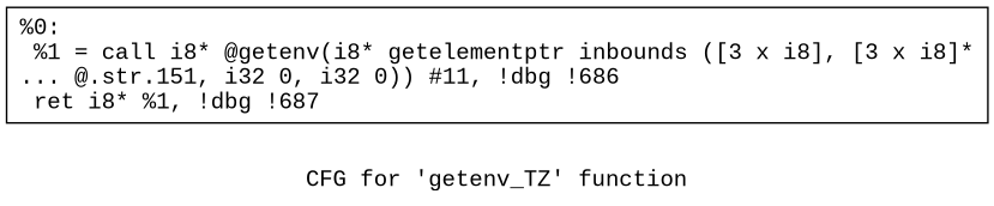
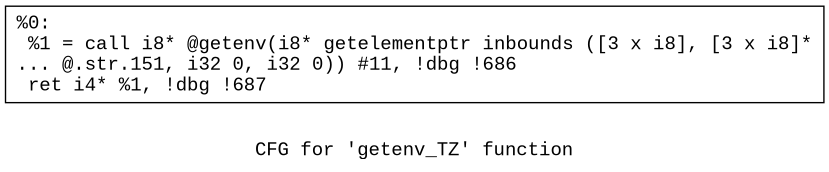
  digraph {
    label="CFG for 'getenv_TZ' function"
    fontname="Liberation Mono"
-   n1 [label="{%0:\l  %1 = call i8* @getenv(i8* getelementptr inbounds ([3 x i8], [3 x i8]*\l... @.str.151, i32 0, i32 0)) #11, !dbg !686\l  ret i8* %1, !dbg !687\l}" shape=record fontname="Liberation Mono"]
+   n1 [label="{%0:\l  %1 = call i8* @getenv(i8* getelementptr inbounds ([3 x i8], [3 x i8]*\l... @.str.151, i32 0, i32 0)) #11, !dbg !686\l  ret i4* %1, !dbg !687\l}" shape=record fontname="Liberation Mono"]
  }
